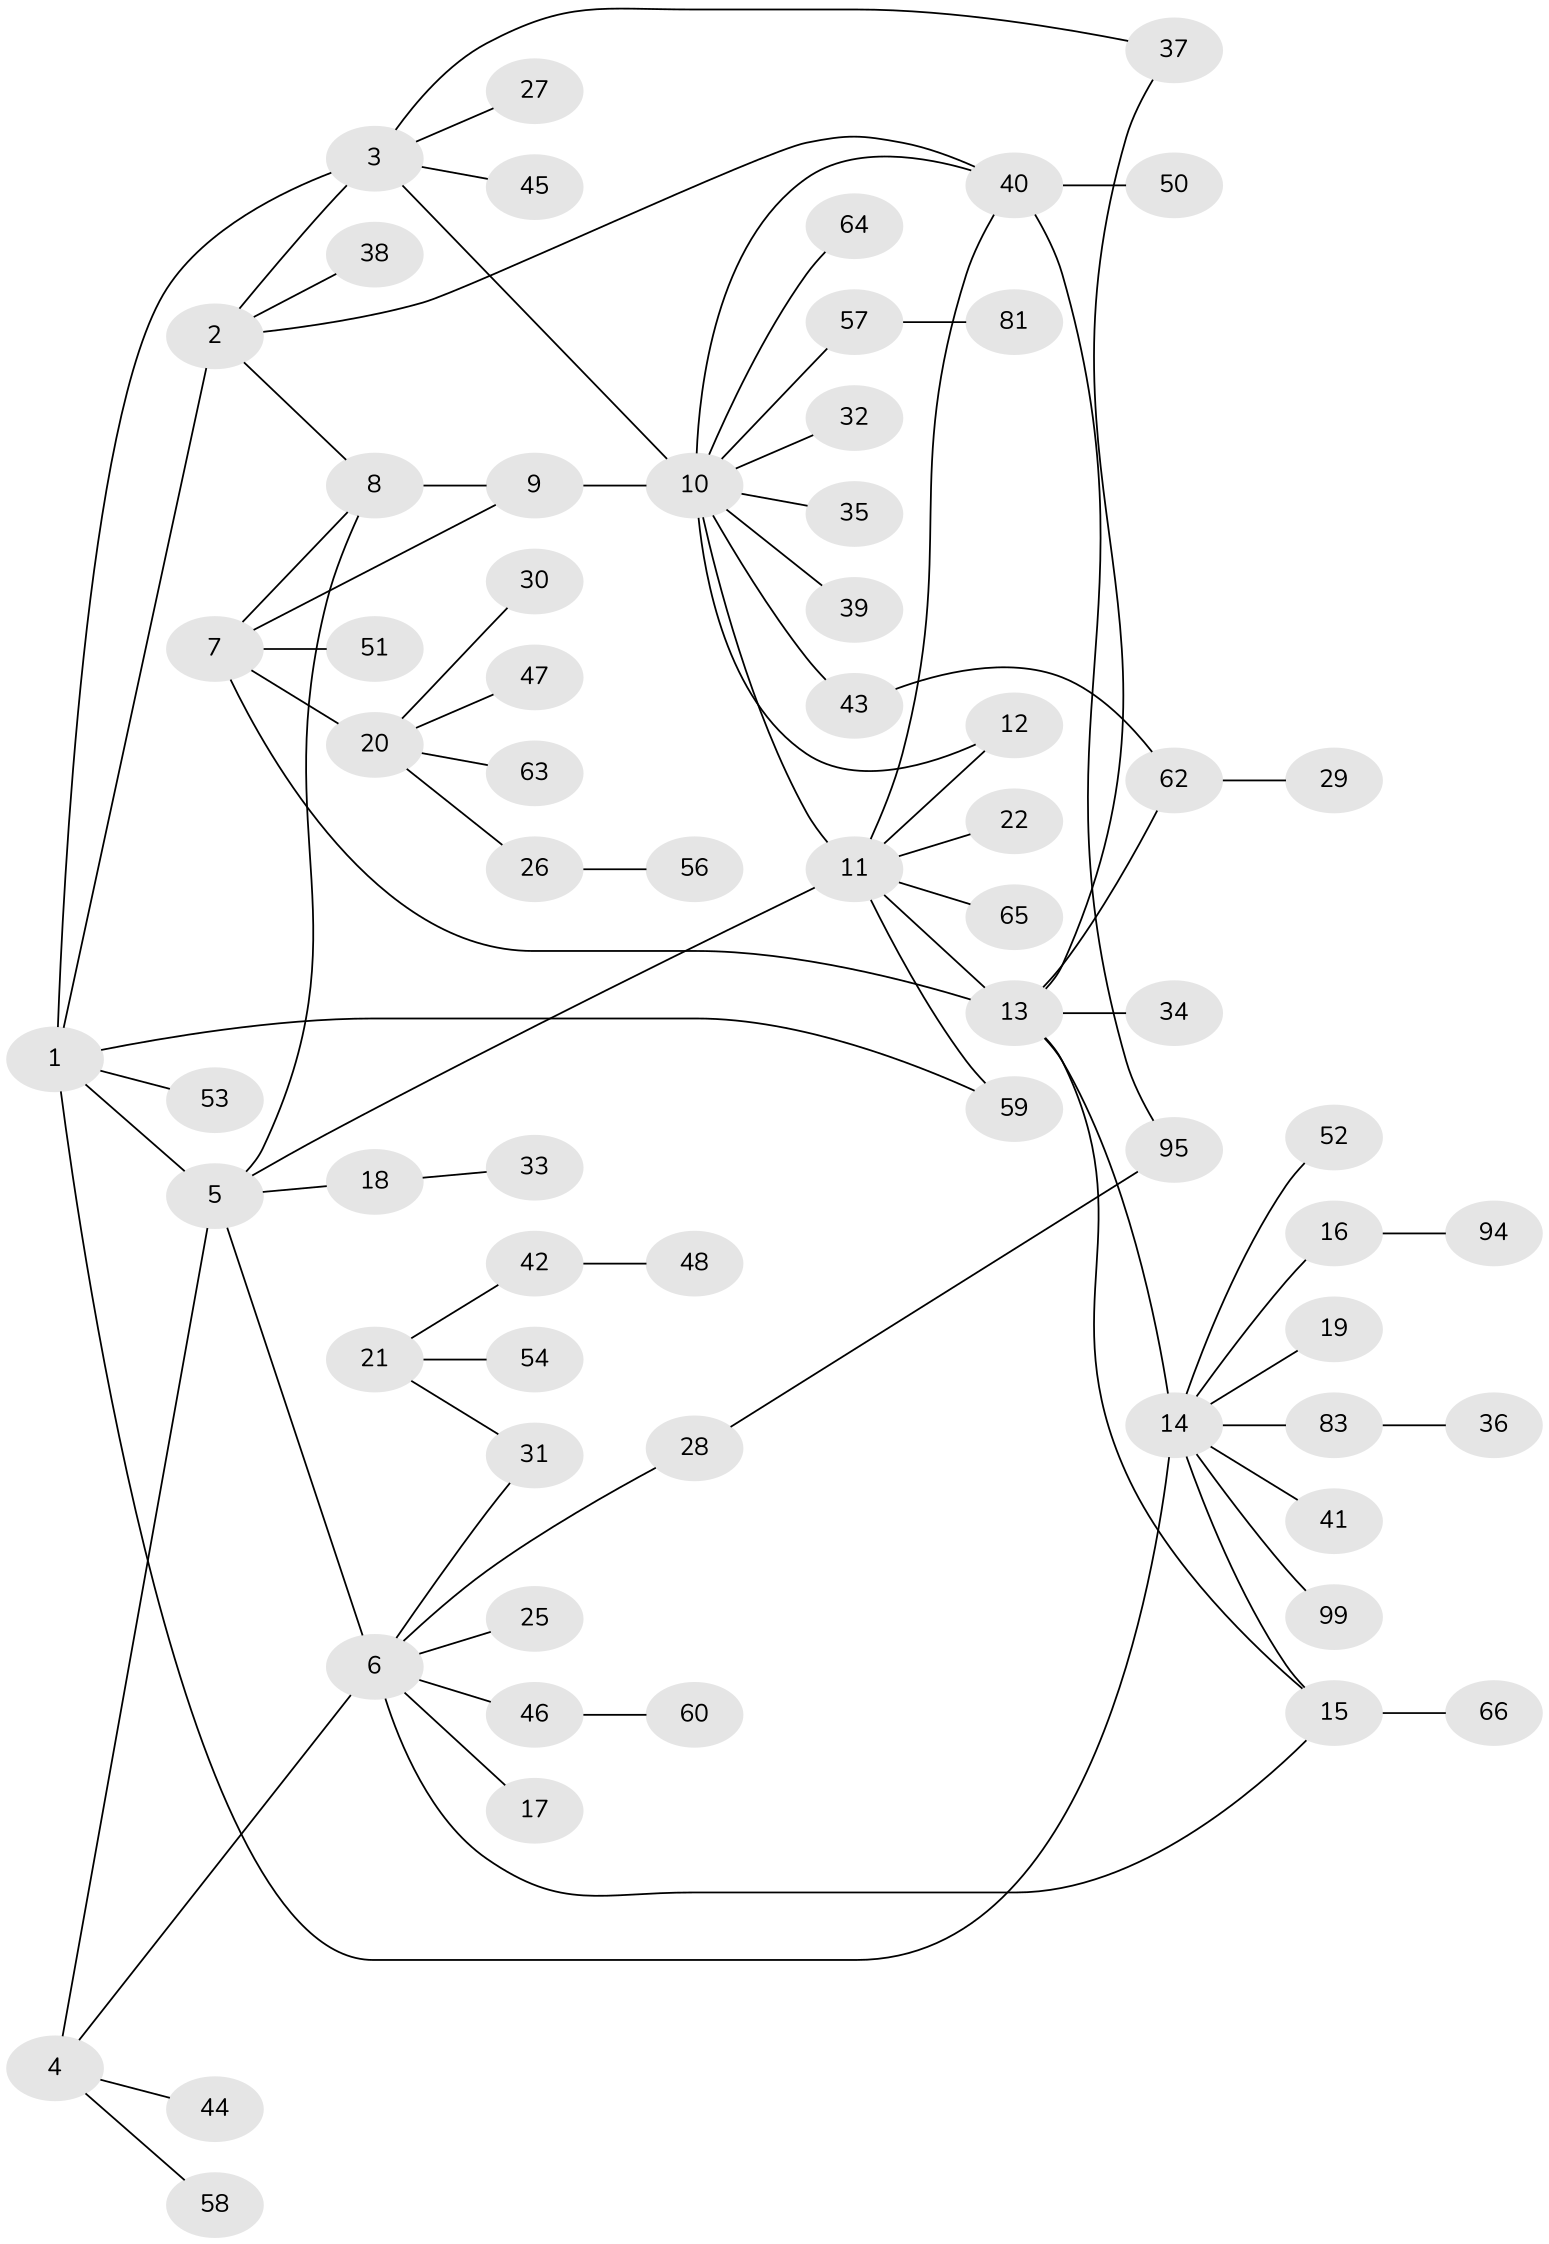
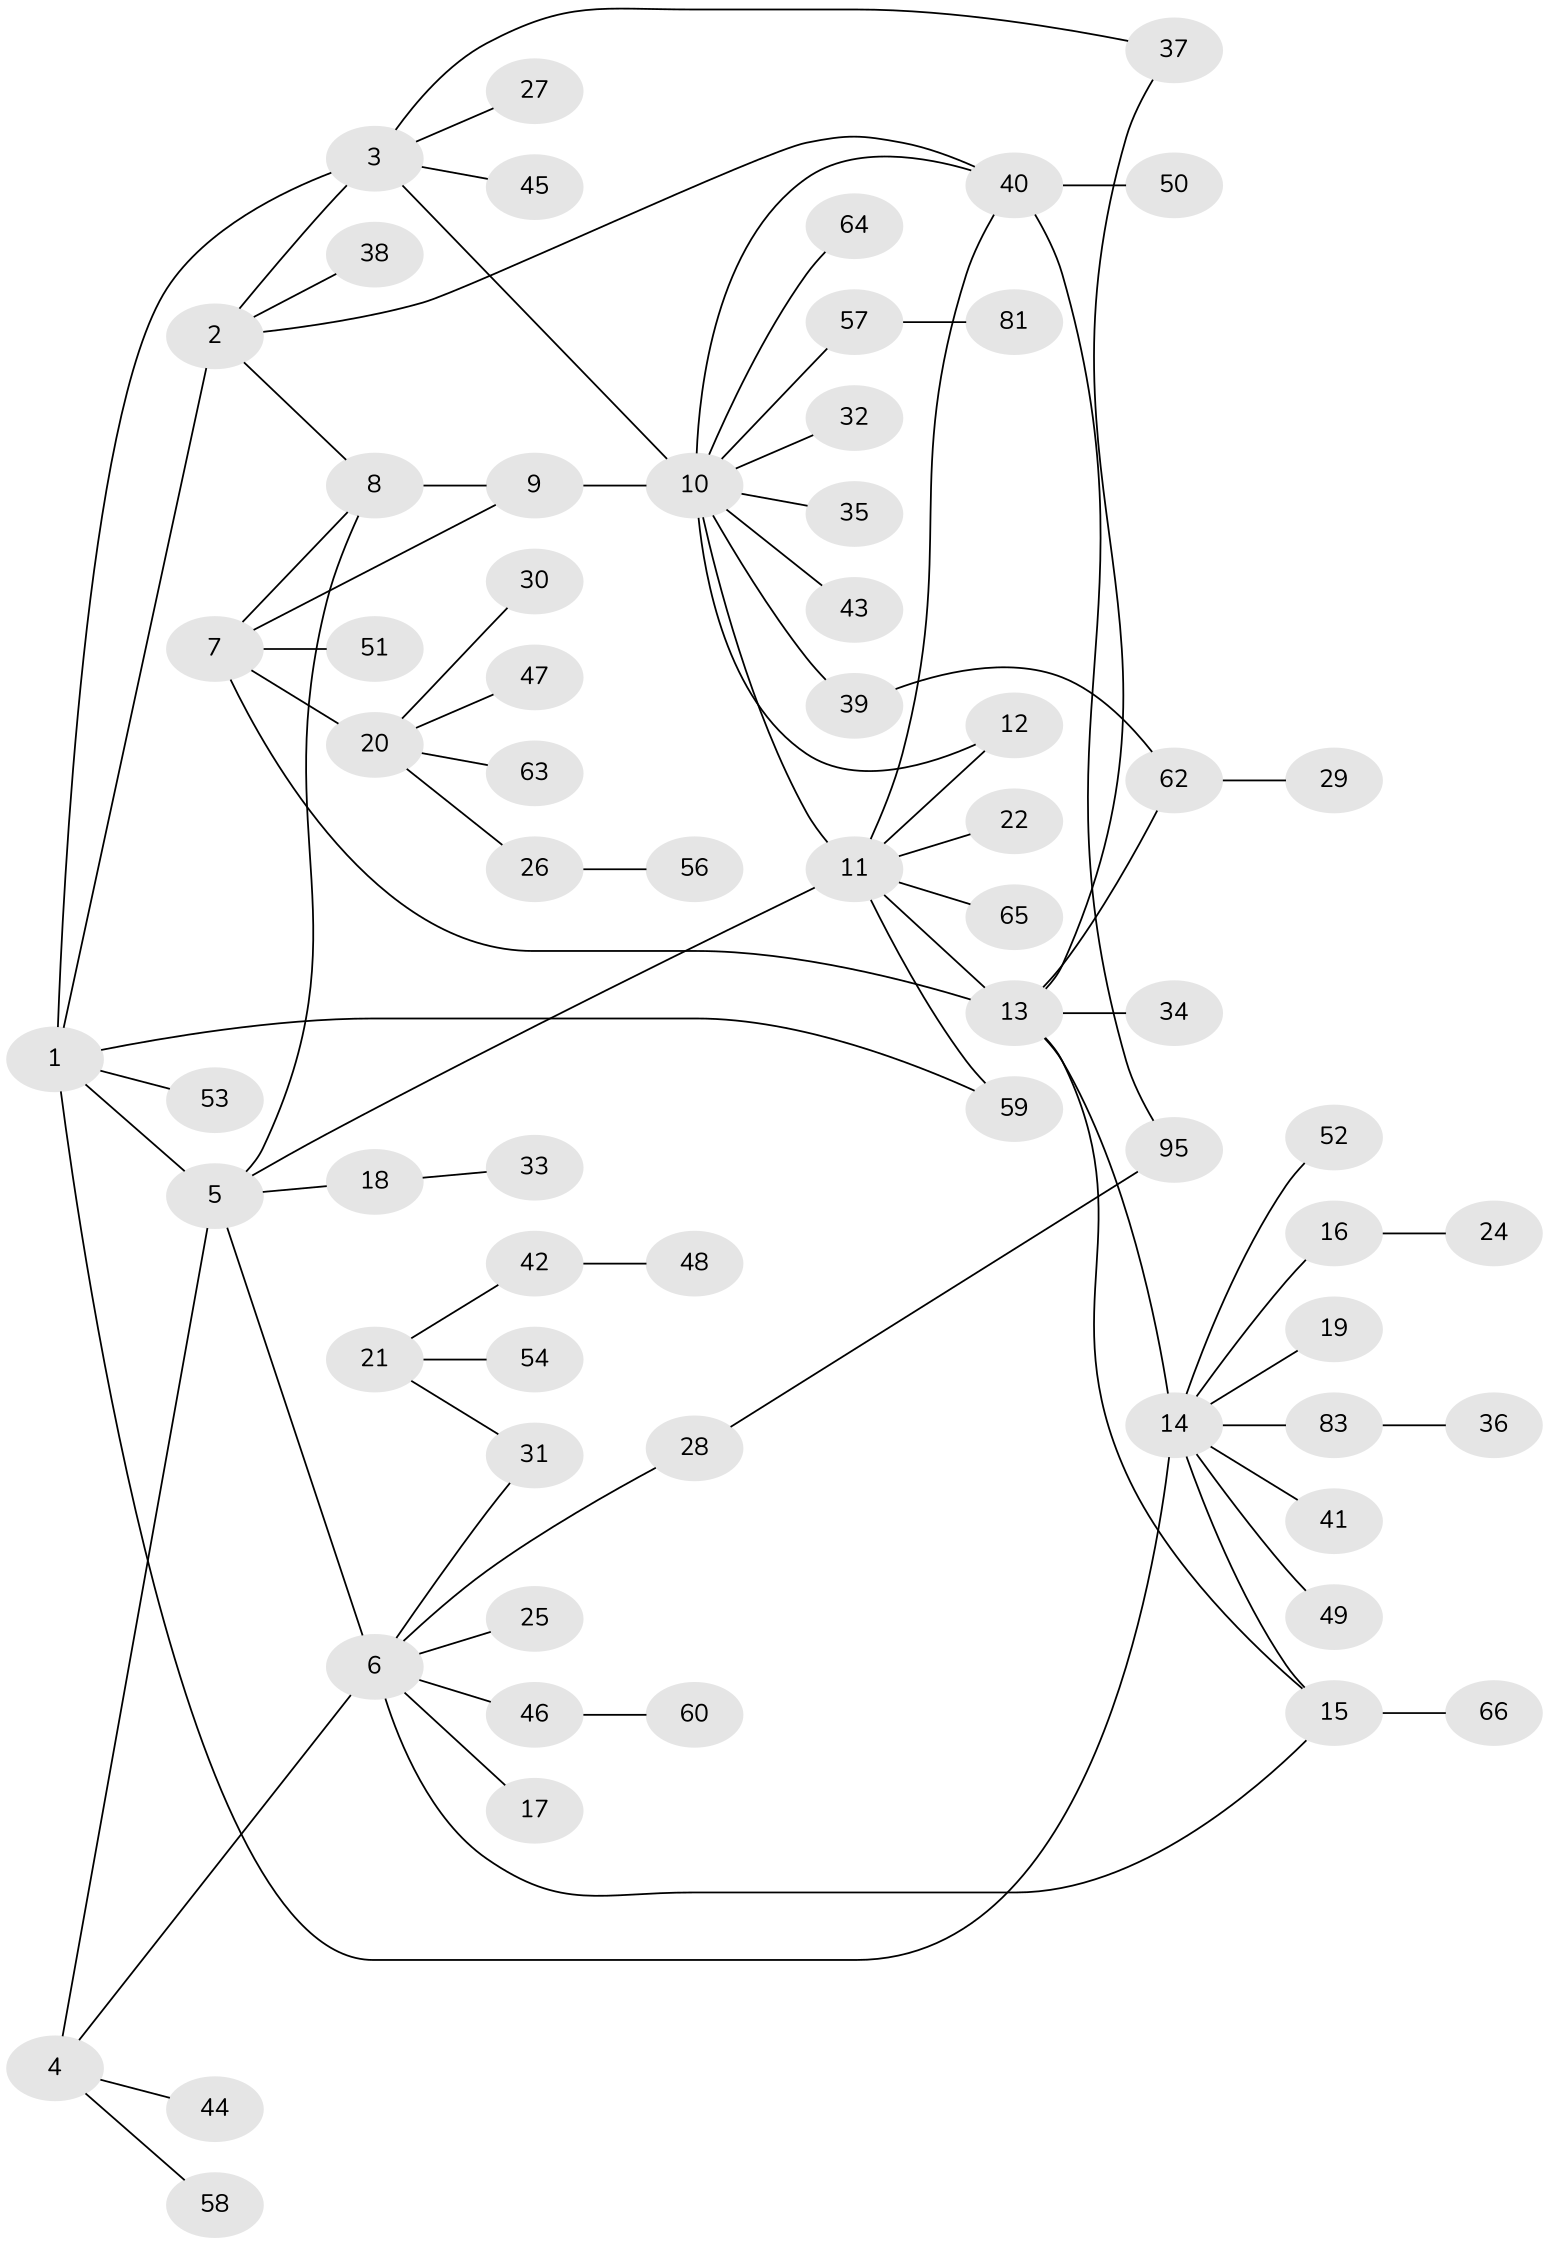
  graph {
    fontname=Nunito
    rankdir=LR
    node [color=gray90 fontname=Nunito style=filled]
    edge [fontname=Nunito]
    1
    2
    3
    5
    14
    53
    59
    8
    38
    40
    10
    27
    37
    45
    6
    11
    18
    15
    16
    19
    n21 [label=83]
    41
-   49 [label=99]
+   49
    52
    21
    31
    54
    42
    9
    n30 [label=95]
    50
    12
    32
    35
    39
    43
    57
    64
    4
    44
    58
    17
    25
    28
    46
    13
    22
    65
    33
    66
    60
    7
    20
    51
    34
    62
    26
    30
    47
    63
    n61 [label=81]
    29
-   24 [label=94]
+   24
    36
    56
    48
    1 -- 2
    1 -- 3
    1 -- 5
    1 -- 14
    1 -- 53
    1 -- 59
    2 -- 3
    2 -- 8
    2 -- 38
    2 -- 40
    3 -- 10
    3 -- 27
    3 -- 37
    3 -- 45
    5 -- 8
    5 -- 6
    5 -- 11
    5 -- 18
    14 -- 15
    14 -- 16
    14 -- 19
    14 -- n21
    14 -- 41
    14 -- 49
    14 -- 52
    8 -- 9
    40 -- n30
    40 -- 50
    10 -- 40
    10 -- 11
    10 -- 12
    10 -- 32
    10 -- 35
    10 -- 39
    10 -- 43
    10 -- 57
    10 -- 64
    6 -- 15
    6 -- 31
    6 -- 17
    6 -- 25
    6 -- 28
    6 -- 46
    11 -- 59
    11 -- 40
    11 -- 12
    11 -- 13
    11 -- 22
    11 -- 65
    18 -- 33
    15 -- 66
    16 -- 24
    n21 -- 36
    21 -- 31
    21 -- 54
    21 -- 42
    42 -- 48
    9 -- 10
-   43 -- 62
+   39 -- 62
    57 -- n61
    4 -- 5
    4 -- 6
    4 -- 44
    4 -- 58
    28 -- n30
    46 -- 60
    13 -- 14
    13 -- 37
    13 -- 15
    13 -- 34
    13 -- 62
    7 -- 8
    7 -- 9
    7 -- 13
    7 -- 20
    7 -- 51
    20 -- 26
    20 -- 30
    20 -- 47
    20 -- 63
    62 -- 29
    26 -- 56
  }
